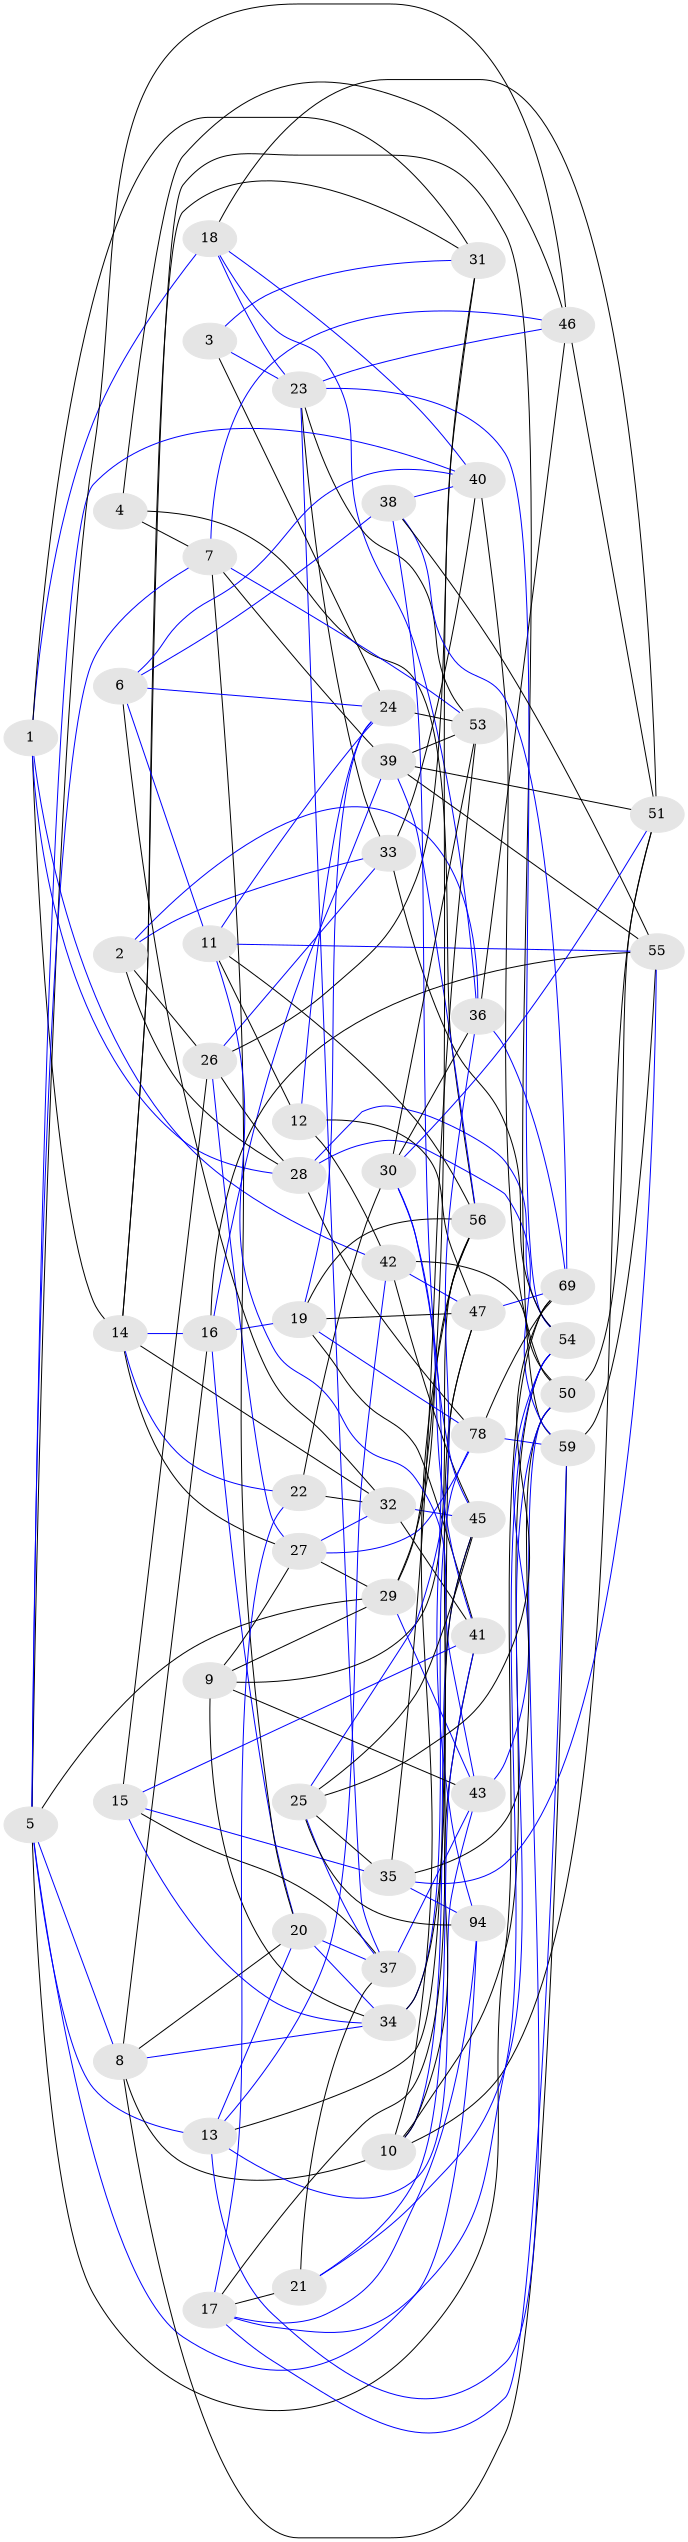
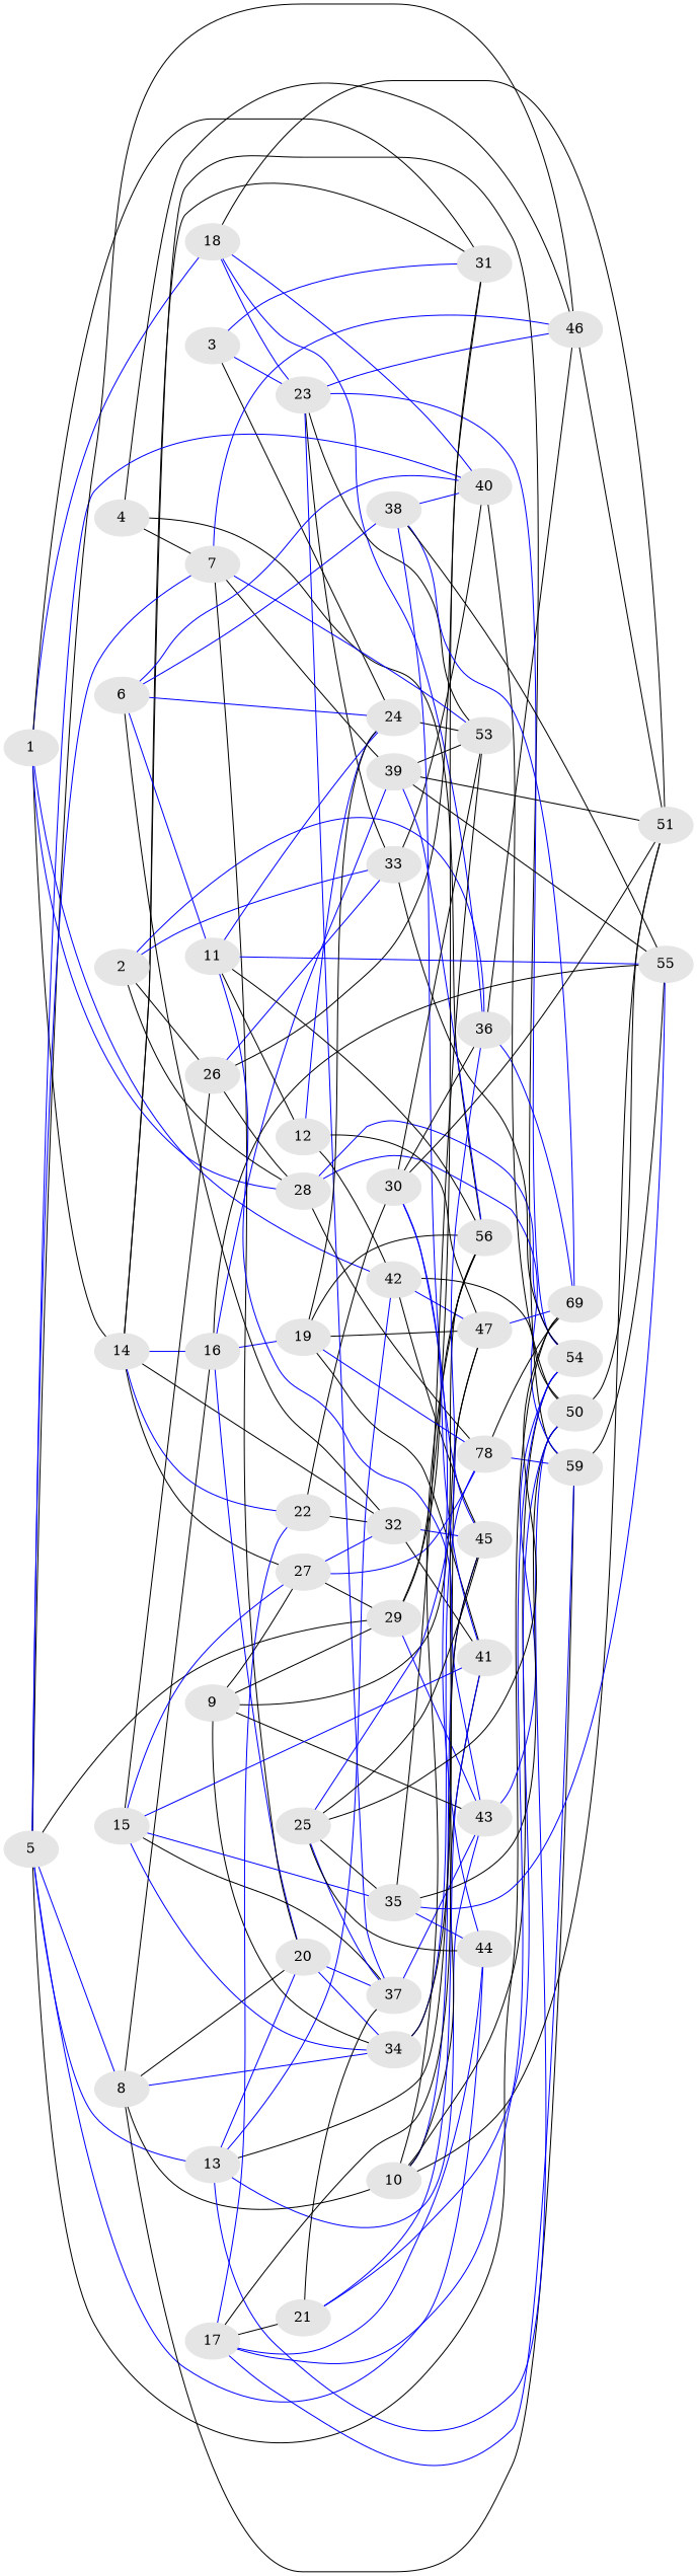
  graph {
    rankdir=LR
    node [color=gray90 style=filled]
    edge [color=black weight=1.0]
    1
    14
    18
    28
    31
    42
    32
    16
    n9 [label=59]
    27
    22
    36
    23
    40
    51
    54
    n17 [label=78]
    45
    47
    50
    2
    26
    33
    46
    n25 [label=69]
    3
    24
    53
    37
    4
    7
    56
    20
    39
    41
    5
    8
    13
    29
-   44 [label=94]
+   44
    10
    34
    43
    6
    11
    38
    12
    55
    19
    9
    30
    15
    35
    17
    21
    25
    1 -- 14
    1 -- 18 [color=blue weight=2.0]
    1 -- 28 [color=blue]
    1 -- 31
    1 -- 42 [color=blue]
    14 -- 31
    14 -- 32
    14 -- 16 [color=blue]
    14 -- n9
    14 -- 27
    14 -- 22 [color=blue]
    18 -- 36 [color=blue]
    18 -- 23 [color=blue]
    18 -- 40 [color=blue]
    18 -- 51
    28 -- n9 [color=blue]
    28 -- 54 [color=blue]
    28 -- n17
    42 -- 45
    42 -- 47 [color=blue]
    42 -- 50
    32 -- 45 [color=blue]
    32 -- 41
    16 -- 20 [color=blue]
    16 -- 39 [color=blue]
    16 -- 55
    16 -- 19 [color=blue]
    n9 -- 55
    27 -- 32 [color=blue]
    27 -- n17 [color=blue]
    27 -- 29
    22 -- 32
    22 -- 30
    36 -- 46
    36 -- n25 [color=blue]
    23 -- 54 [color=blue]
    23 -- 33 [weight=2.0]
    23 -- 46 [color=blue]
    23 -- 53
    23 -- 37 [color=blue]
    40 -- 50
    n17 -- n9 [color=blue]
    n17 -- n25
    47 -- n25 [color=blue]
    50 -- 51
    2 -- 28
    2 -- 36 [color=blue]
    2 -- 26
    2 -- 33 [color=blue]
    26 -- 28
    26 -- 31
-   26 -- 27 [color=blue]
+   15 -- 27 [color=blue]
    26 -- 33 [color=blue]
    33 -- 40
    33 -- 54
    46 -- 51
    3 -- 31 [color=blue weight=2.0]
    3 -- 23 [color=blue]
    3 -- 24
    24 -- 53
    37 -- 43 [color=blue]
    4 -- 46
    4 -- 7
    4 -- 56
    7 -- 46 [color=blue]
    7 -- 53 [color=blue]
    7 -- 20
    7 -- 39
    20 -- 37 [color=blue]
    20 -- 34 [color=blue]
    39 -- 51
    39 -- 53
    39 -- 56 [color=blue]
    39 -- 55
    5 -- 40 [color=blue]
    5 -- 46
    5 -- n25
    5 -- 7 [color=blue]
    5 -- 8 [color=blue]
    5 -- 13 [color=blue]
    5 -- 29
    5 -- 44 [color=blue]
    8 -- 16
    8 -- n9
    8 -- 20
    8 -- 10
    8 -- 34 [color=blue]
    13 -- 42 [color=blue]
    13 -- 47
    13 -- 50 [color=blue]
    13 -- 20 [color=blue]
    13 -- 43 [color=blue]
    29 -- 31
    29 -- 56
    29 -- 43 [color=blue]
    10 -- 51
    10 -- 54
    10 -- 45 [color=blue]
    10 -- 56
    10 -- 41
    34 -- n17 [color=blue]
    34 -- 47
    43 -- 54 [color=blue]
    6 -- 32
    6 -- 40 [color=blue]
    6 -- 24 [color=blue]
    6 -- 11 [color=blue]
    6 -- 38 [color=blue]
    11 -- 24 [color=blue]
    11 -- 56
    11 -- 43 [color=blue]
    11 -- 12
    11 -- 55 [color=blue]
    38 -- 40 [color=blue]
    38 -- 45 [color=blue]
    38 -- n25 [color=blue]
    38 -- 55
    12 -- 42
    12 -- 47
    12 -- 24 [color=blue]
    19 -- n17 [color=blue]
    19 -- 47
-   19 -- 24 [color=blue]
+   19 -- 24
    19 -- 56
    19 -- 41
    9 -- 27
    9 -- 56 [weight=2.0]
    9 -- 29
    9 -- 34
    9 -- 43
    30 -- 36
-   30 -- 51 [color=blue]
+   30 -- 51
    30 -- 53
    30 -- 41 [color=blue]
    30 -- 44 [color=blue]
    15 -- 26
    15 -- 37
    15 -- 41 [color=blue]
    15 -- 34 [color=blue]
    15 -- 35 [color=blue]
    35 -- 50
    35 -- 53
    35 -- 44 [color=blue]
    35 -- 55 [color=blue]
    17 -- n9 [color=blue]
    17 -- 22 [color=blue]
    17 -- 54 [color=blue]
    17 -- 45
    17 -- 44 [color=blue]
    17 -- 21
    21 -- 50 [color=blue]
    21 -- 37
    21 -- 41 [color=blue]
    25 -- 36 [color=blue]
    25 -- 45
    25 -- n25
    25 -- 37 [color=blue]
    25 -- 44
    25 -- 35
  }
